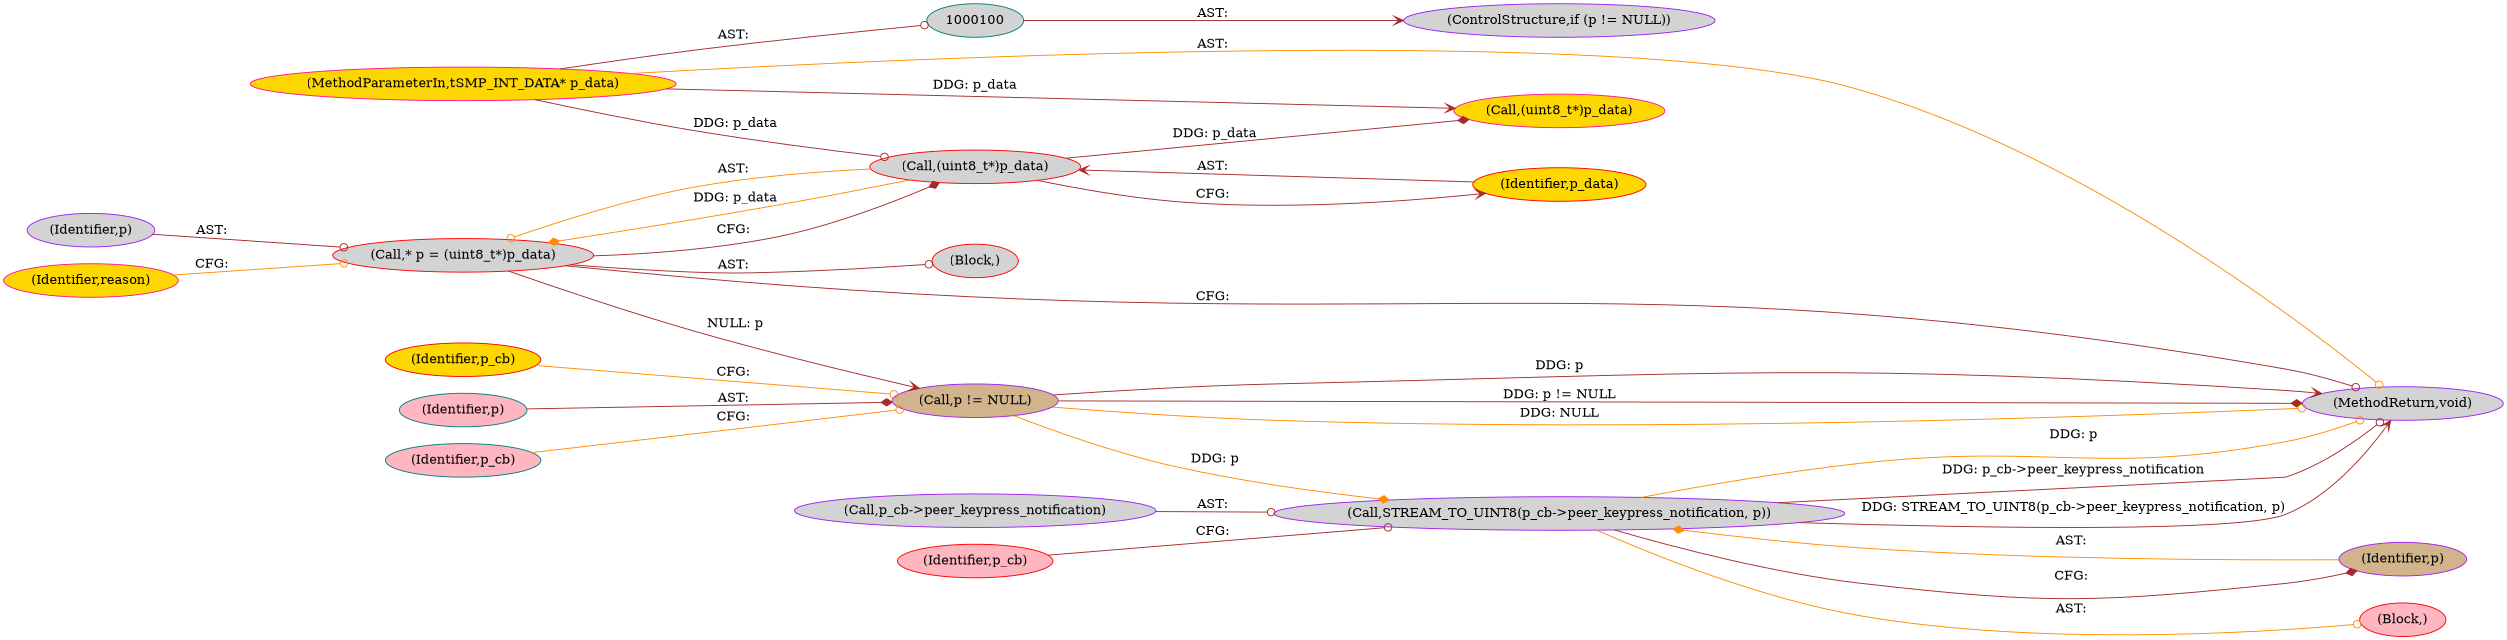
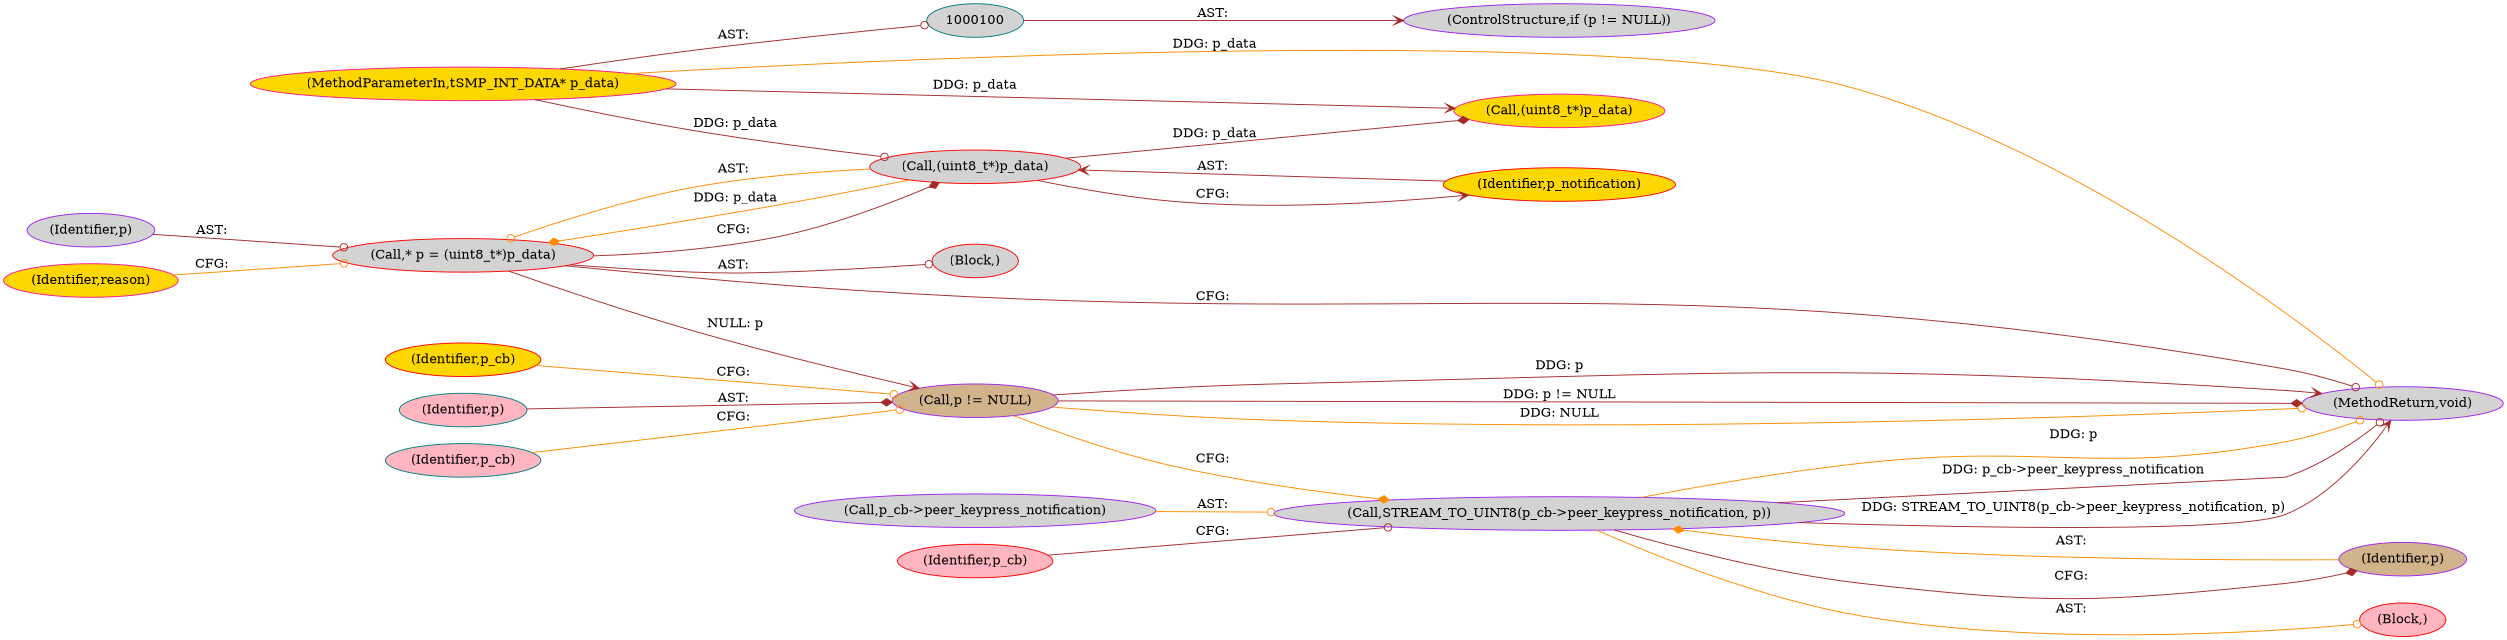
  digraph {
    rankdir=LR
    node [color=purple fillcolor=lightgrey style=filled]
    edge [arrowhead=odot color=brown]
    n1 [fillcolor=tan label="(Call,p != NULL)"]
    n2 [label="(Call,STREAM_TO_UINT8(p_cb->peer_keypress_notification, p))"]
    n3 [label="(MethodReturn,void)"]
    n4 [color=red fillcolor=lightpink label="(Block,)"]
    n5 [fillcolor=tan label="(Identifier,p)"]
    n6 [label="(ControlStructure,if (p != NULL))"]
    n7 [color=red label="(Call,* p = (uint8_t*)p_data)"]
    n8 [color=red label="(Call,(uint8_t*)p_data)"]
    n9 [color=red label="(Block,)"]
    n10 [color=deeppink fillcolor=gold label="(Call,(uint8_t*)p_data)"]
-   n11 [color=red fillcolor=gold label="(Identifier,p_data)"]
+   n11 [color=red fillcolor=gold label="(Identifier,p_notification)"]
    n12 [color=deeppink fillcolor=gold label="(MethodParameterIn,tSMP_INT_DATA* p_data)"]
    1000100 [color=teal]
    n14 [color=red fillcolor=lightpink label="(Identifier,p_cb)"]
    n15 [label="(Call,p_cb->peer_keypress_notification)"]
    n16 [color=teal fillcolor=lightpink label="(Identifier,p_cb)"]
    n17 [label="(Identifier,p)"]
    n18 [color=deeppink fillcolor=gold label="(Identifier,reason)"]
    n19 [color=red fillcolor=gold label="(Identifier,p_cb)"]
    n20 [color=teal fillcolor=lightpink label="(Identifier,p)"]
-   n1 -> n2 [arrowhead=diamond color=darkorange label="DDG: p"]
+   n1 -> n2 [arrowhead=diamond color=darkorange label="CFG: "]
    n1 -> n3 [arrowhead=diamond label="DDG: p != NULL"]
    n1 -> n3 [color=darkorange label="DDG: NULL"]
    n1 -> n3 [arrowhead=vee label="DDG: p"]
    n2 -> n3 [label="DDG: p_cb->peer_keypress_notification"]
    n2 -> n3 [arrowhead=vee label="DDG: STREAM_TO_UINT8(p_cb->peer_keypress_notification, p)"]
    n2 -> n3 [color=darkorange label="DDG: p"]
    n2 -> n4 [color=darkorange label="AST: "]
    n2 -> n5 [arrowhead=diamond label="CFG: "]
    n5 -> n2 [arrowhead=diamond color=darkorange label="AST: "]
    n7 -> n1 [arrowhead=vee label="NULL: p"]
    n7 -> n3 [label="CFG: "]
    n7 -> n8 [arrowhead=diamond label="CFG: "]
    n7 -> n9 [label="AST: "]
    n8 -> n7 [color=darkorange label="AST: "]
    n8 -> n7 [arrowhead=diamond color=darkorange label="DDG: p_data"]
    n8 -> n10 [arrowhead=diamond label="DDG: p_data"]
    n8 -> n11 [arrowhead=vee label="CFG: "]
    n11 -> n8 [arrowhead=vee label="AST: "]
-   n12 -> n3 [color=darkorange label="AST: "]
+   n12 -> n3 [color=darkorange label="DDG: p_data"]
    n12 -> n8 [label="DDG: p_data"]
    n12 -> n10 [arrowhead=vee label="DDG: p_data"]
    n12 -> 1000100 [label="AST: "]
    1000100 -> n6 [arrowhead=vee label="AST: "]
    n14 -> n2 [label="CFG: "]
-   n15 -> n2 [label="AST: "]
+   n15 -> n2 [color=darkorange label="AST: "]
    n16 -> n1 [color=darkorange label="CFG: "]
    n17 -> n7 [label="AST: "]
    n18 -> n7 [color=darkorange label="CFG: "]
    n19 -> n1 [color=darkorange label="CFG: "]
    n20 -> n1 [arrowhead=diamond label="AST: "]
  }
